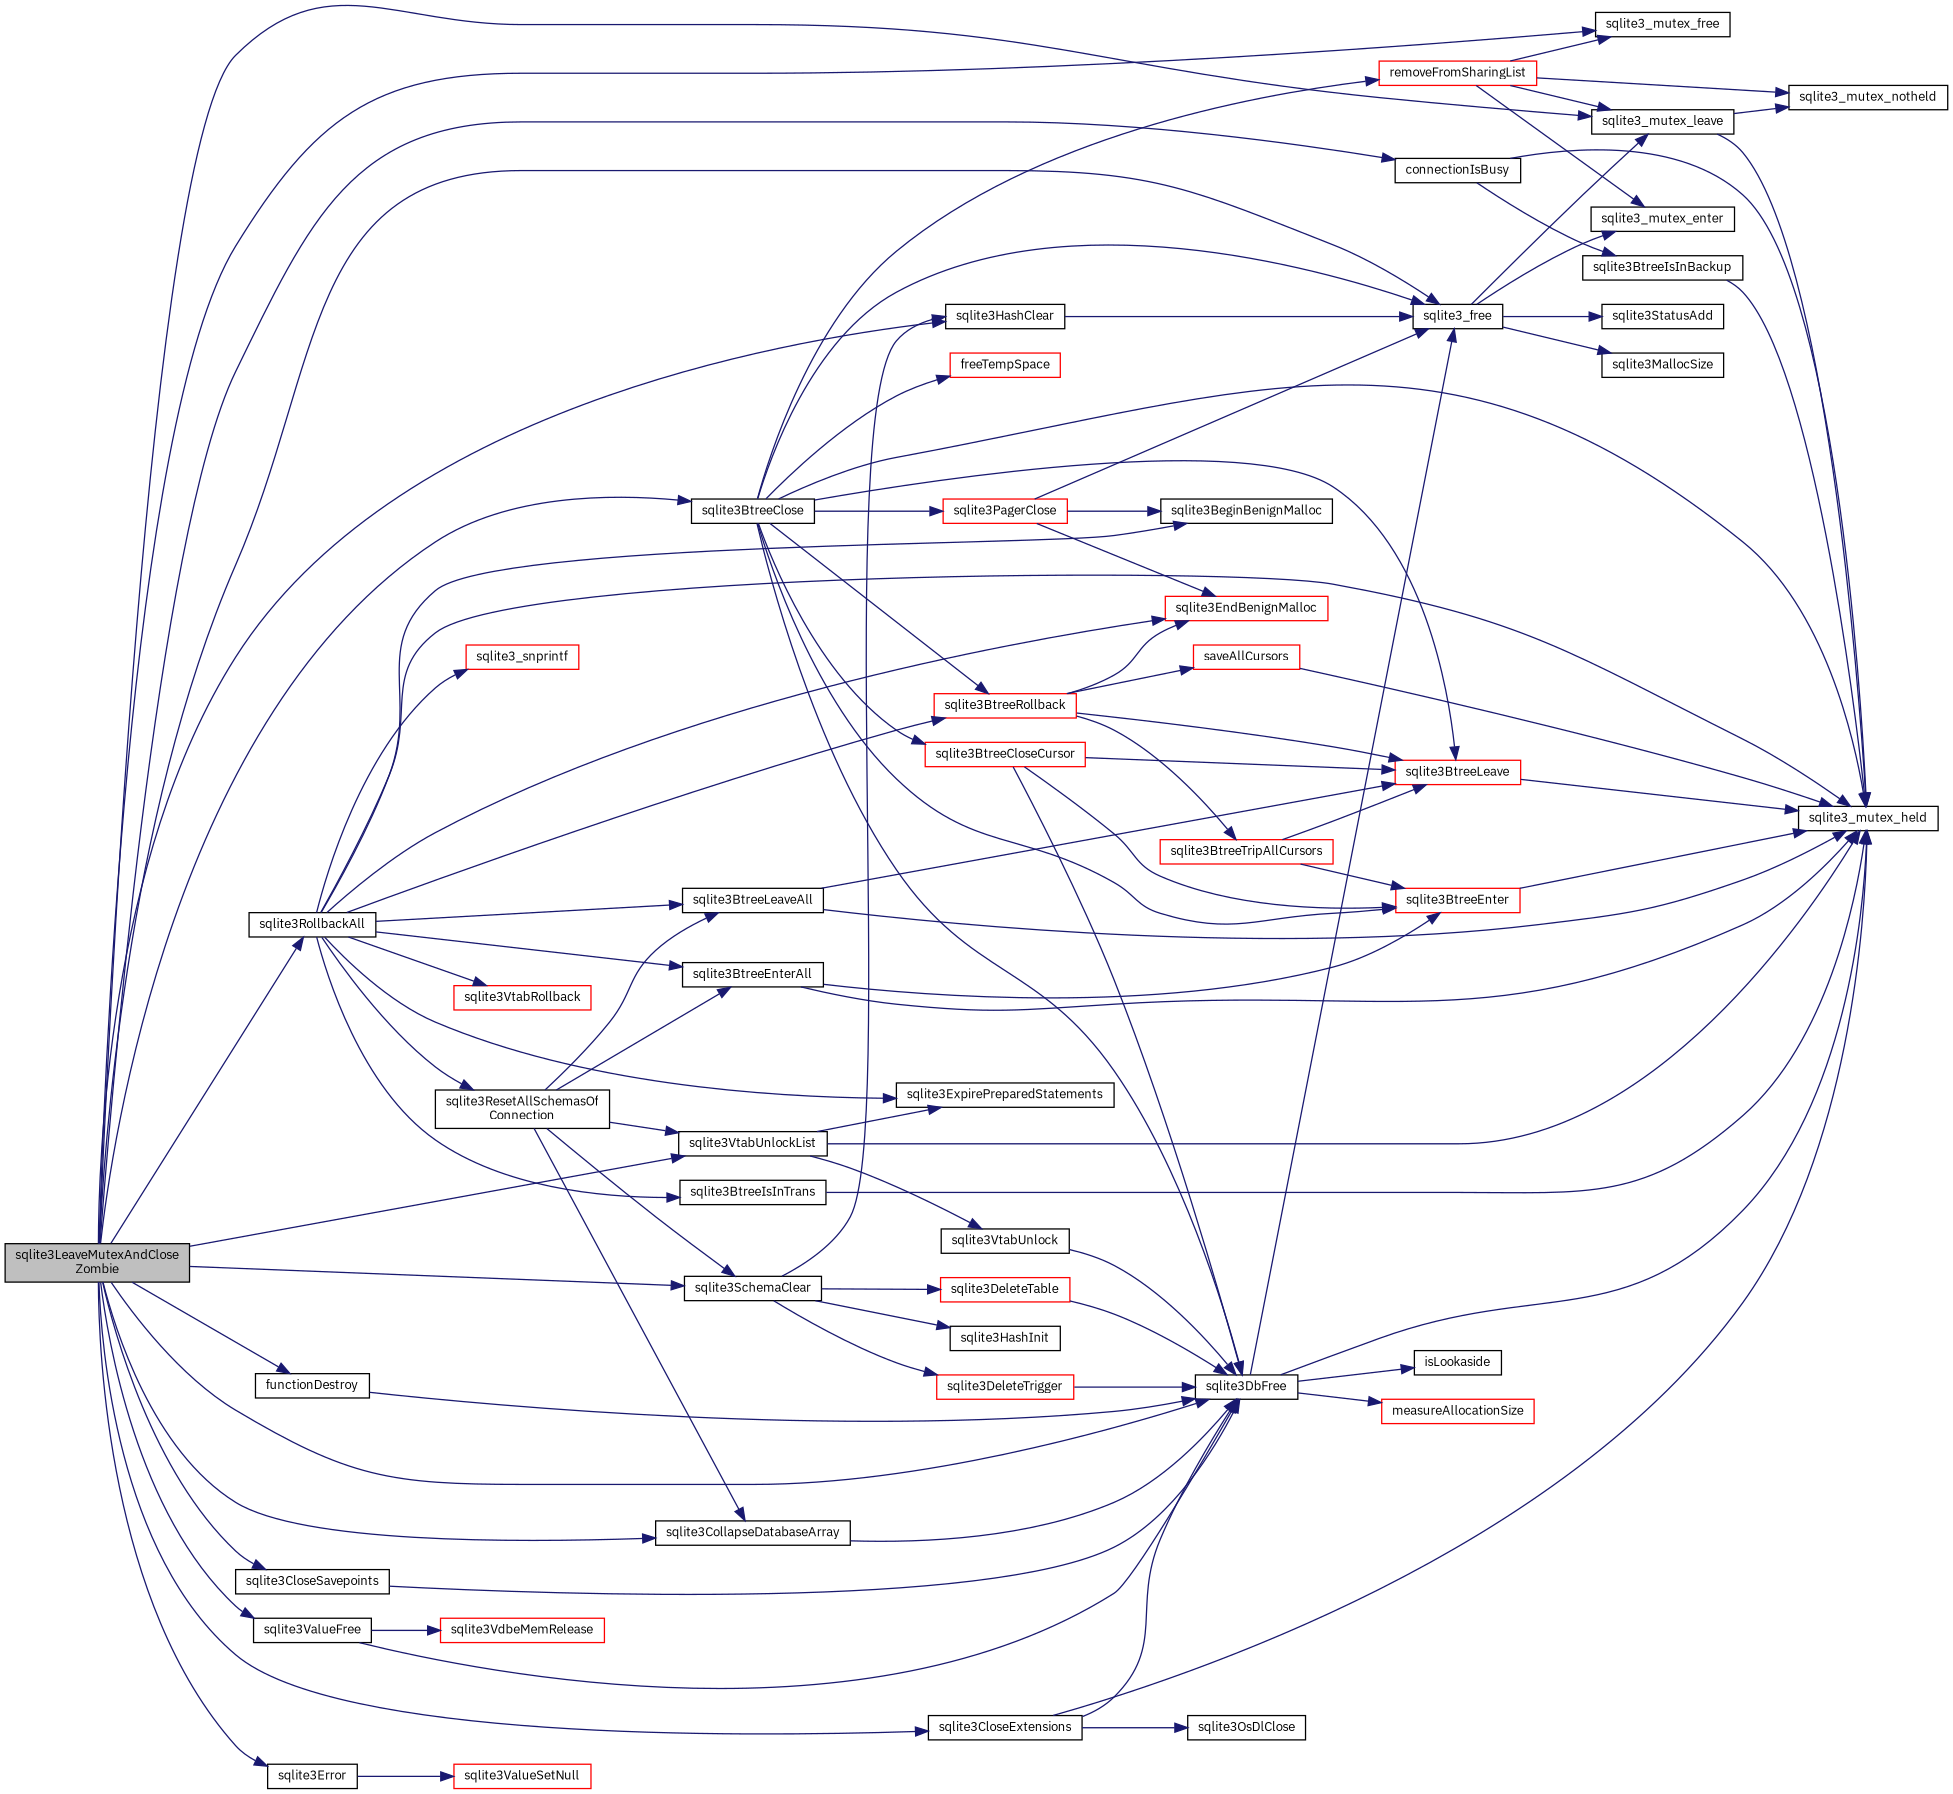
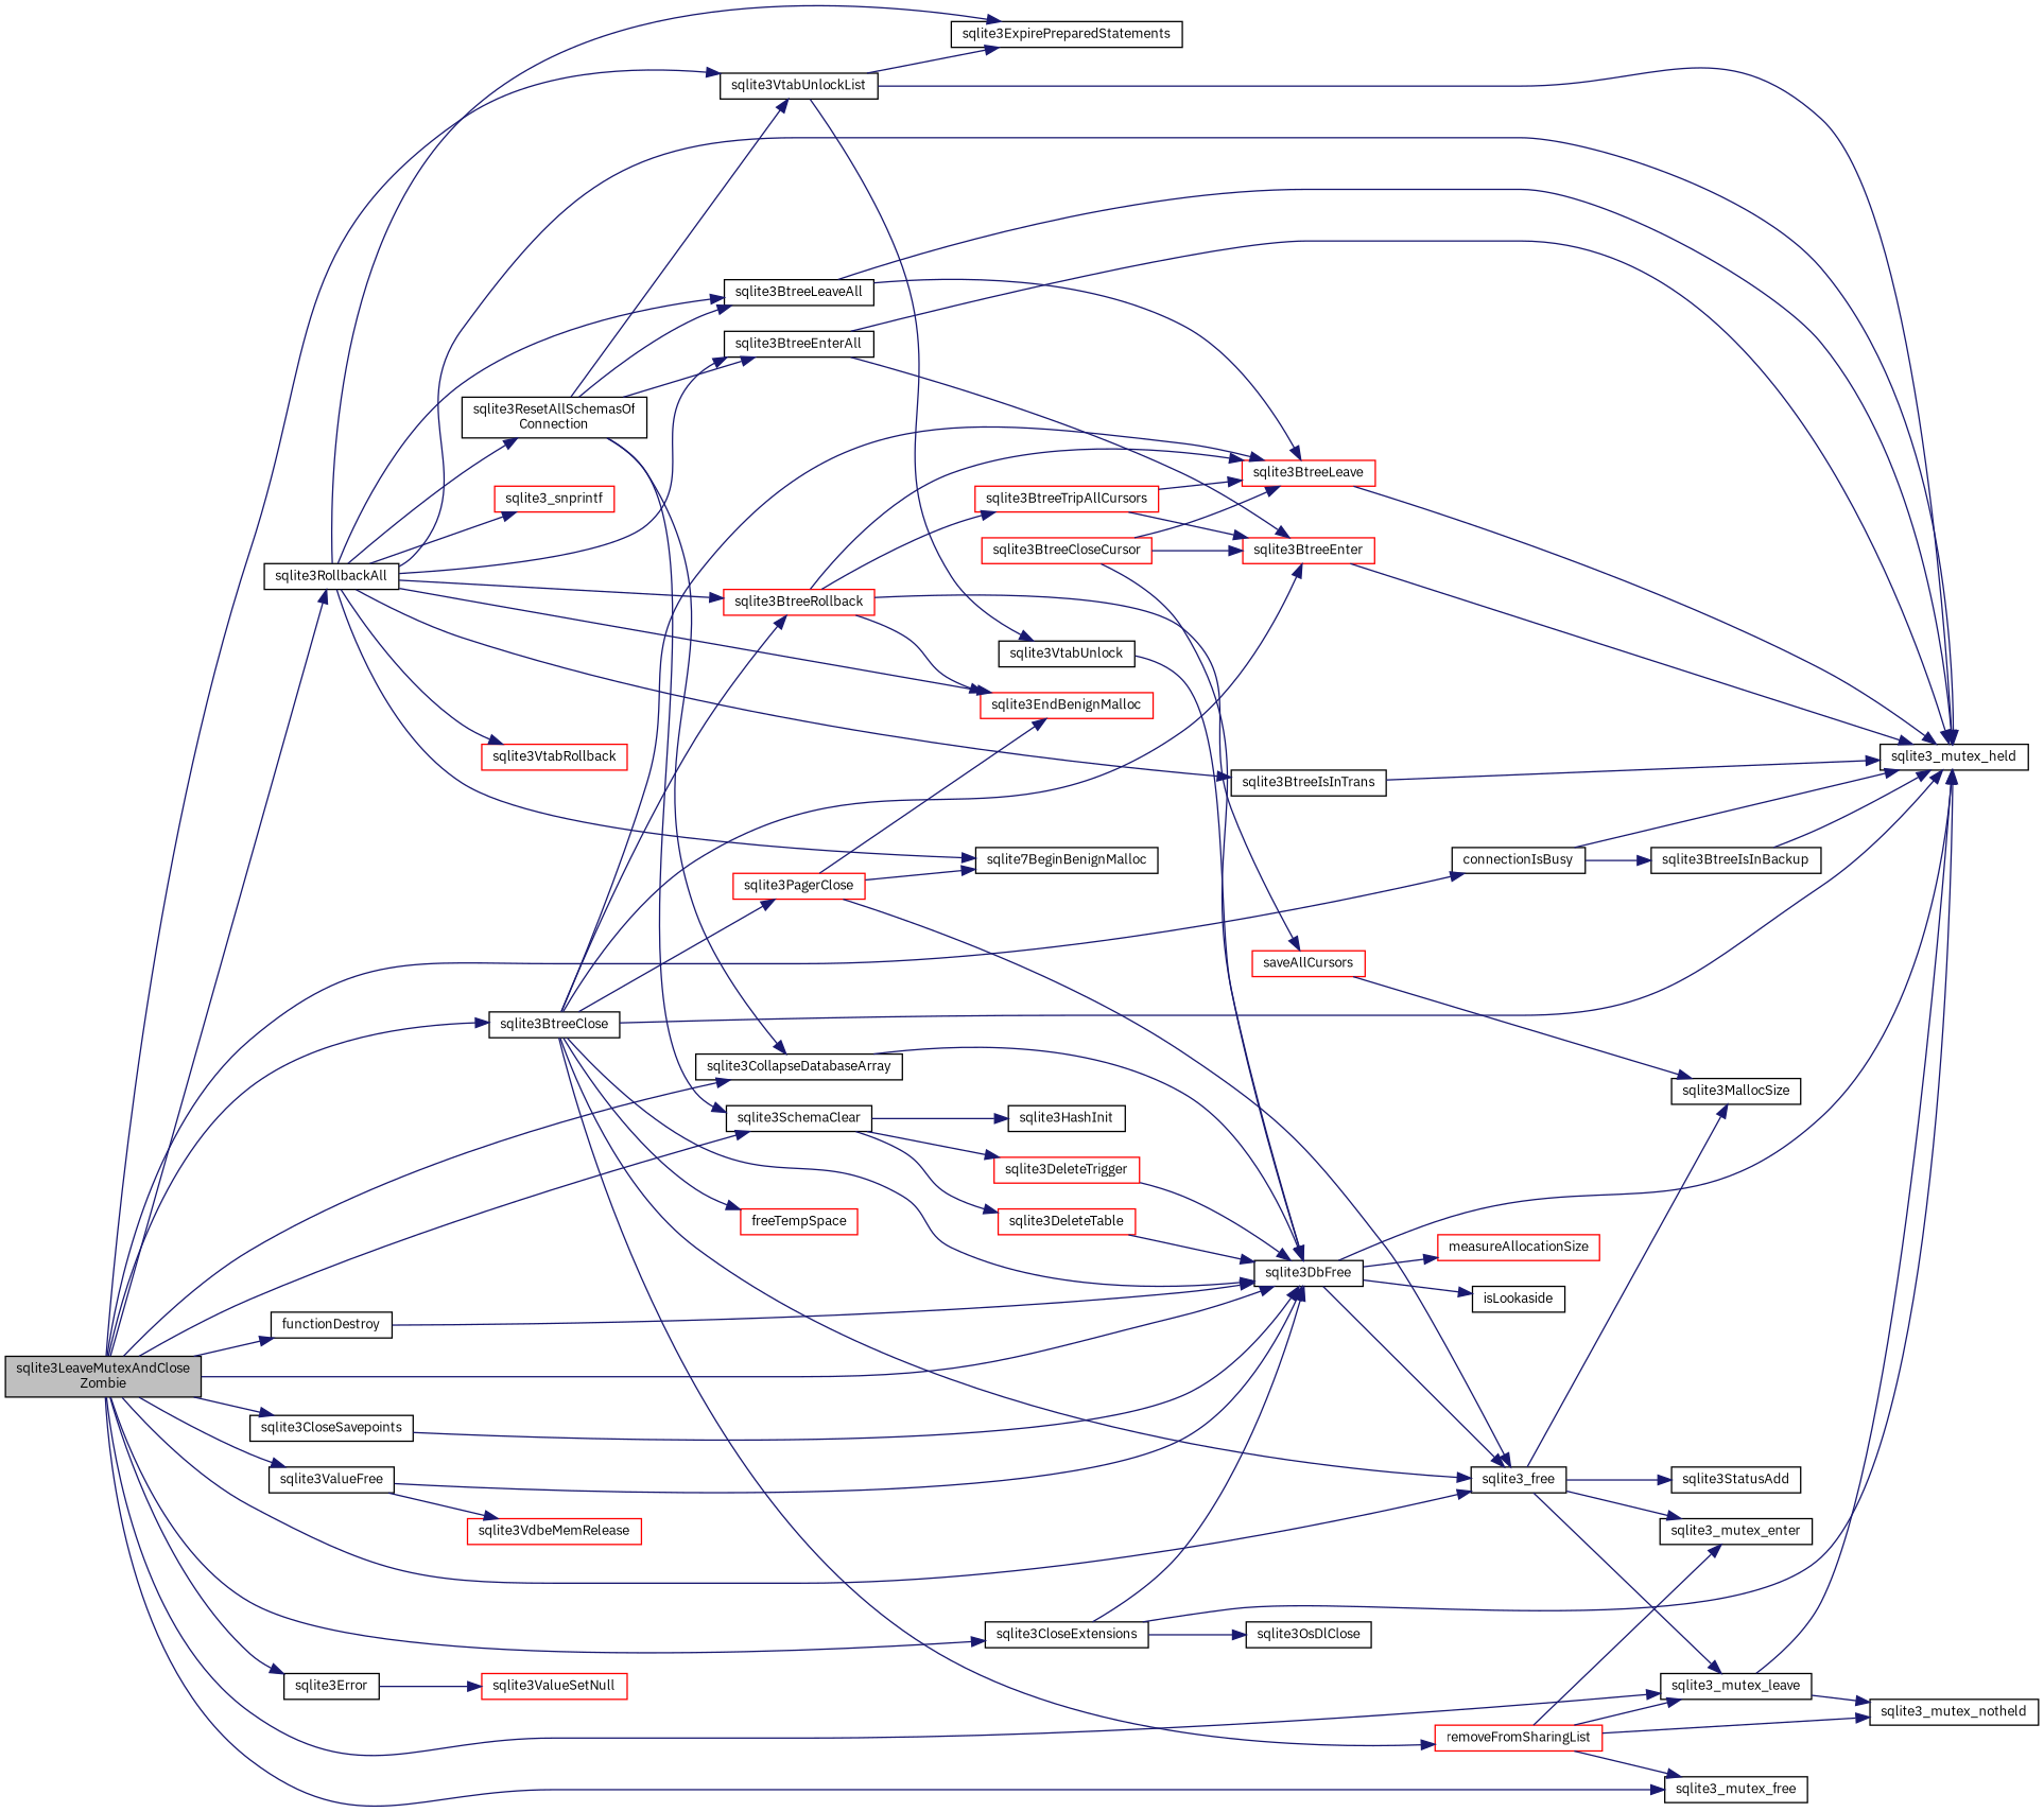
  digraph {
    fontname="IBM Plex Sans"
    rankdir=LR
    node [color=black fillcolor=white fontname="IBM Plex Sans" fontsize=10 shape=record style=filled]
    edge [color=midnightblue fontname="IBM Plex Sans" fontsize=10 labelfontname=FreeSans labelfontsize=10 style=solid]
    n1 [fillcolor=grey75 fontcolor=black height=0.2 label="sqlite3LeaveMutexAndClose\lZombie" width=0.4]
    n2 [height=0.2 label=connectionIsBusy width=0.4]
    n3 [height=0.2 label=sqlite3_mutex_leave width=0.4]
    n4 [height=0.2 label=sqlite3RollbackAll width=0.4]
    n5 [height=0.2 label=sqlite3SchemaClear width=0.4]
-   n6 [height=0.2 label=sqlite3HashClear width=0.4]
    n7 [height=0.2 label=sqlite3_free width=0.4]
    n8 [height=0.2 label=sqlite3DbFree width=0.4]
    n9 [height=0.2 label=sqlite3VtabUnlockList width=0.4]
    n10 [height=0.2 label=sqlite3CollapseDatabaseArray width=0.4]
    n11 [height=0.2 label=sqlite3CloseSavepoints width=0.4]
    n12 [height=0.2 label=sqlite3BtreeClose width=0.4]
    n13 [height=0.2 label=sqlite3_mutex_free width=0.4]
    n14 [height=0.2 label=functionDestroy width=0.4]
    n15 [height=0.2 label=sqlite3Error width=0.4]
    n16 [height=0.2 label=sqlite3ValueFree width=0.4]
    n17 [height=0.2 label=sqlite3CloseExtensions width=0.4]
    n18 [height=0.2 label=sqlite3_mutex_held width=0.4]
    n19 [height=0.2 label=sqlite3BtreeIsInBackup width=0.4]
    n20 [height=0.2 label=sqlite3_mutex_notheld width=0.4]
-   n21 [height=0.2 label=sqlite3BeginBenignMalloc width=0.4]
+   n21 [height=0.2 label=sqlite7BeginBenignMalloc width=0.4]
    n22 [height=0.2 label=sqlite3BtreeEnterAll width=0.4]
    n23 [height=0.2 label=sqlite3BtreeIsInTrans width=0.4]
    n24 [color=red height=0.2 label=sqlite3BtreeRollback width=0.4]
    n25 [color=red height=0.2 label=sqlite3VtabRollback width=0.4]
    n26 [color=red height=0.2 label=sqlite3EndBenignMalloc width=0.4]
    n27 [height=0.2 label=sqlite3ExpirePreparedStatements width=0.4]
    n28 [height=0.2 label="sqlite3ResetAllSchemasOf\lConnection" width=0.4]
    n29 [height=0.2 label=sqlite3BtreeLeaveAll width=0.4]
    n30 [color=red height=0.2 label=sqlite3_snprintf width=0.4]
    n31 [height=0.2 label=sqlite3HashInit width=0.4]
    n32 [color=red height=0.2 label=sqlite3DeleteTrigger width=0.4]
    n33 [color=red height=0.2 label=sqlite3DeleteTable width=0.4]
    n34 [height=0.2 label=sqlite3_mutex_enter width=0.4]
    n35 [height=0.2 label=sqlite3StatusAdd width=0.4]
    n36 [height=0.2 label=sqlite3MallocSize width=0.4]
    n37 [color=red height=0.2 label=measureAllocationSize width=0.4]
    n38 [height=0.2 label=isLookaside width=0.4]
    n39 [height=0.2 label=sqlite3VtabUnlock width=0.4]
    n40 [color=red height=0.2 label=sqlite3BtreeEnter width=0.4]
    n41 [color=red height=0.2 label=sqlite3BtreeLeave width=0.4]
    n42 [color=red height=0.2 label=sqlite3BtreeCloseCursor width=0.4]
    n43 [color=red height=0.2 label=removeFromSharingList width=0.4]
    n44 [color=red height=0.2 label=sqlite3PagerClose width=0.4]
    n45 [color=red height=0.2 label=freeTempSpace width=0.4]
    n46 [color=red height=0.2 label=sqlite3ValueSetNull width=0.4]
    n47 [color=red height=0.2 label=sqlite3VdbeMemRelease width=0.4]
    n48 [height=0.2 label=sqlite3OsDlClose width=0.4]
    n49 [color=red height=0.2 label=saveAllCursors width=0.4]
    n50 [color=red height=0.2 label=sqlite3BtreeTripAllCursors width=0.4]
    n1 -> n2
    n1 -> n3
    n1 -> n4
    n1 -> n5
-   n1 -> n6
    n1 -> n7
    n1 -> n8
    n1 -> n9
    n1 -> n10
    n1 -> n11
    n1 -> n12
    n1 -> n13
    n1 -> n14
    n1 -> n15
    n1 -> n16
    n1 -> n17
    n2 -> n18
    n2 -> n19
    n3 -> n18
    n3 -> n20
    n4 -> n18
    n4 -> n21
    n4 -> n22
    n4 -> n23
    n4 -> n24
    n4 -> n25
    n4 -> n26
    n4 -> n27
    n4 -> n28
    n4 -> n29
    n4 -> n30
-   n5 -> n6
    n5 -> n31
    n5 -> n32
    n5 -> n33
-   n6 -> n7
    n7 -> n3
    n7 -> n34
    n7 -> n35
    n7 -> n36
    n8 -> n7
    n8 -> n18
    n8 -> n37
    n8 -> n38
    n9 -> n18
    n9 -> n27
    n9 -> n39
    n10 -> n8
    n11 -> n8
    n12 -> n7
    n12 -> n8
    n12 -> n18
    n12 -> n24
    n12 -> n40
    n12 -> n41
-   n12 -> n42
    n12 -> n43
    n12 -> n44
    n12 -> n45
    n14 -> n8
    n15 -> n46
    n16 -> n8
    n16 -> n47
    n17 -> n8
    n17 -> n18
    n17 -> n48
    n19 -> n18
    n22 -> n18
    n22 -> n40
    n23 -> n18
    n24 -> n26
    n24 -> n41
    n24 -> n49
    n24 -> n50
    n28 -> n5
    n28 -> n9
    n28 -> n10
    n28 -> n22
    n28 -> n29
    n29 -> n18
    n29 -> n41
    n32 -> n8
    n33 -> n8
    n39 -> n8
    n40 -> n18
    n41 -> n18
    n42 -> n8
    n42 -> n40
    n42 -> n41
    n43 -> n3
    n43 -> n13
    n43 -> n20
    n43 -> n34
    n44 -> n7
    n44 -> n21
    n44 -> n26
-   n49 -> n18
+   n49 -> n36
    n50 -> n40
    n50 -> n41
  }
